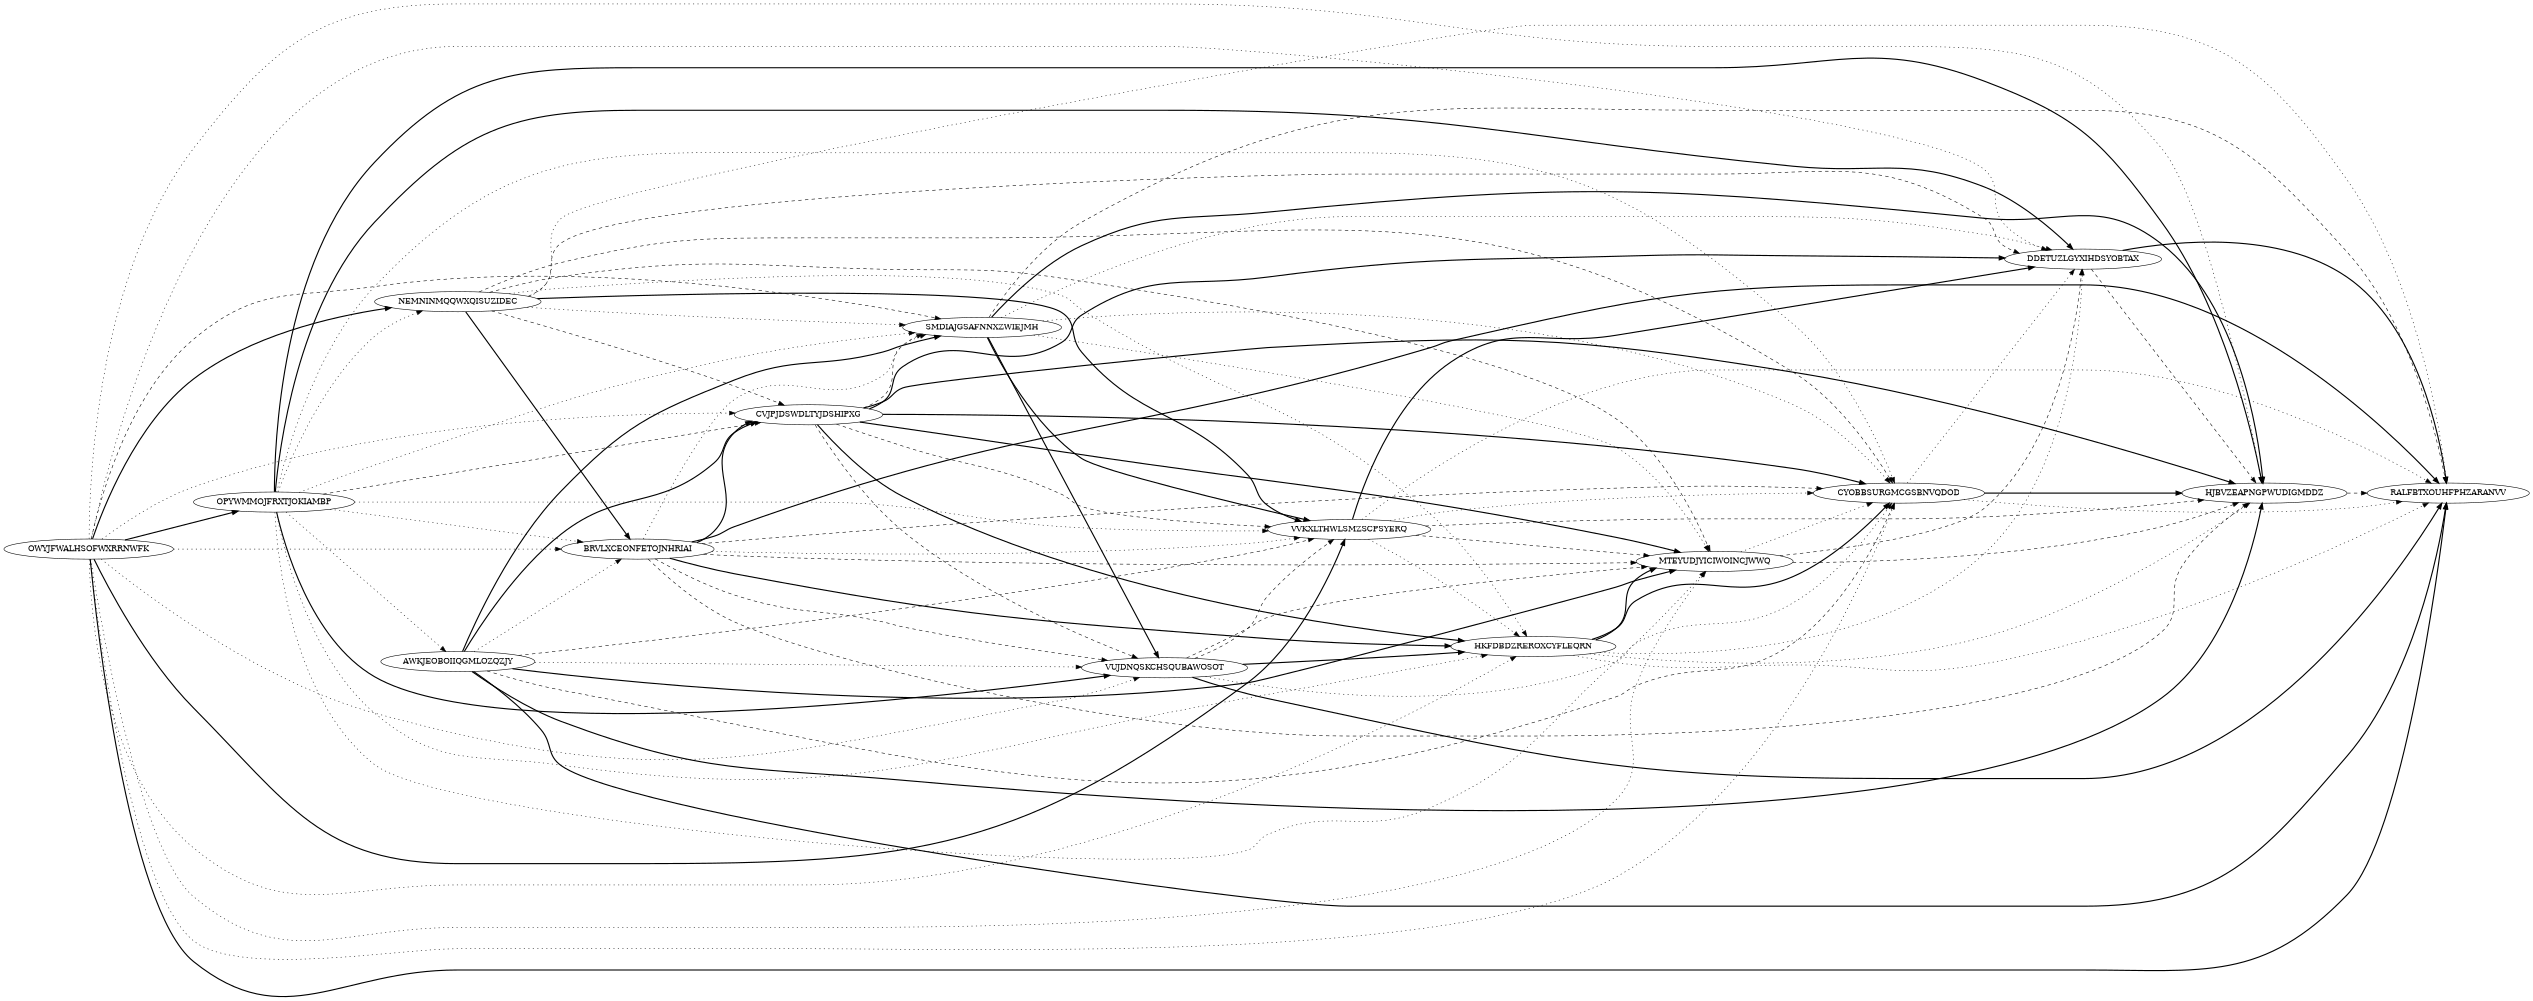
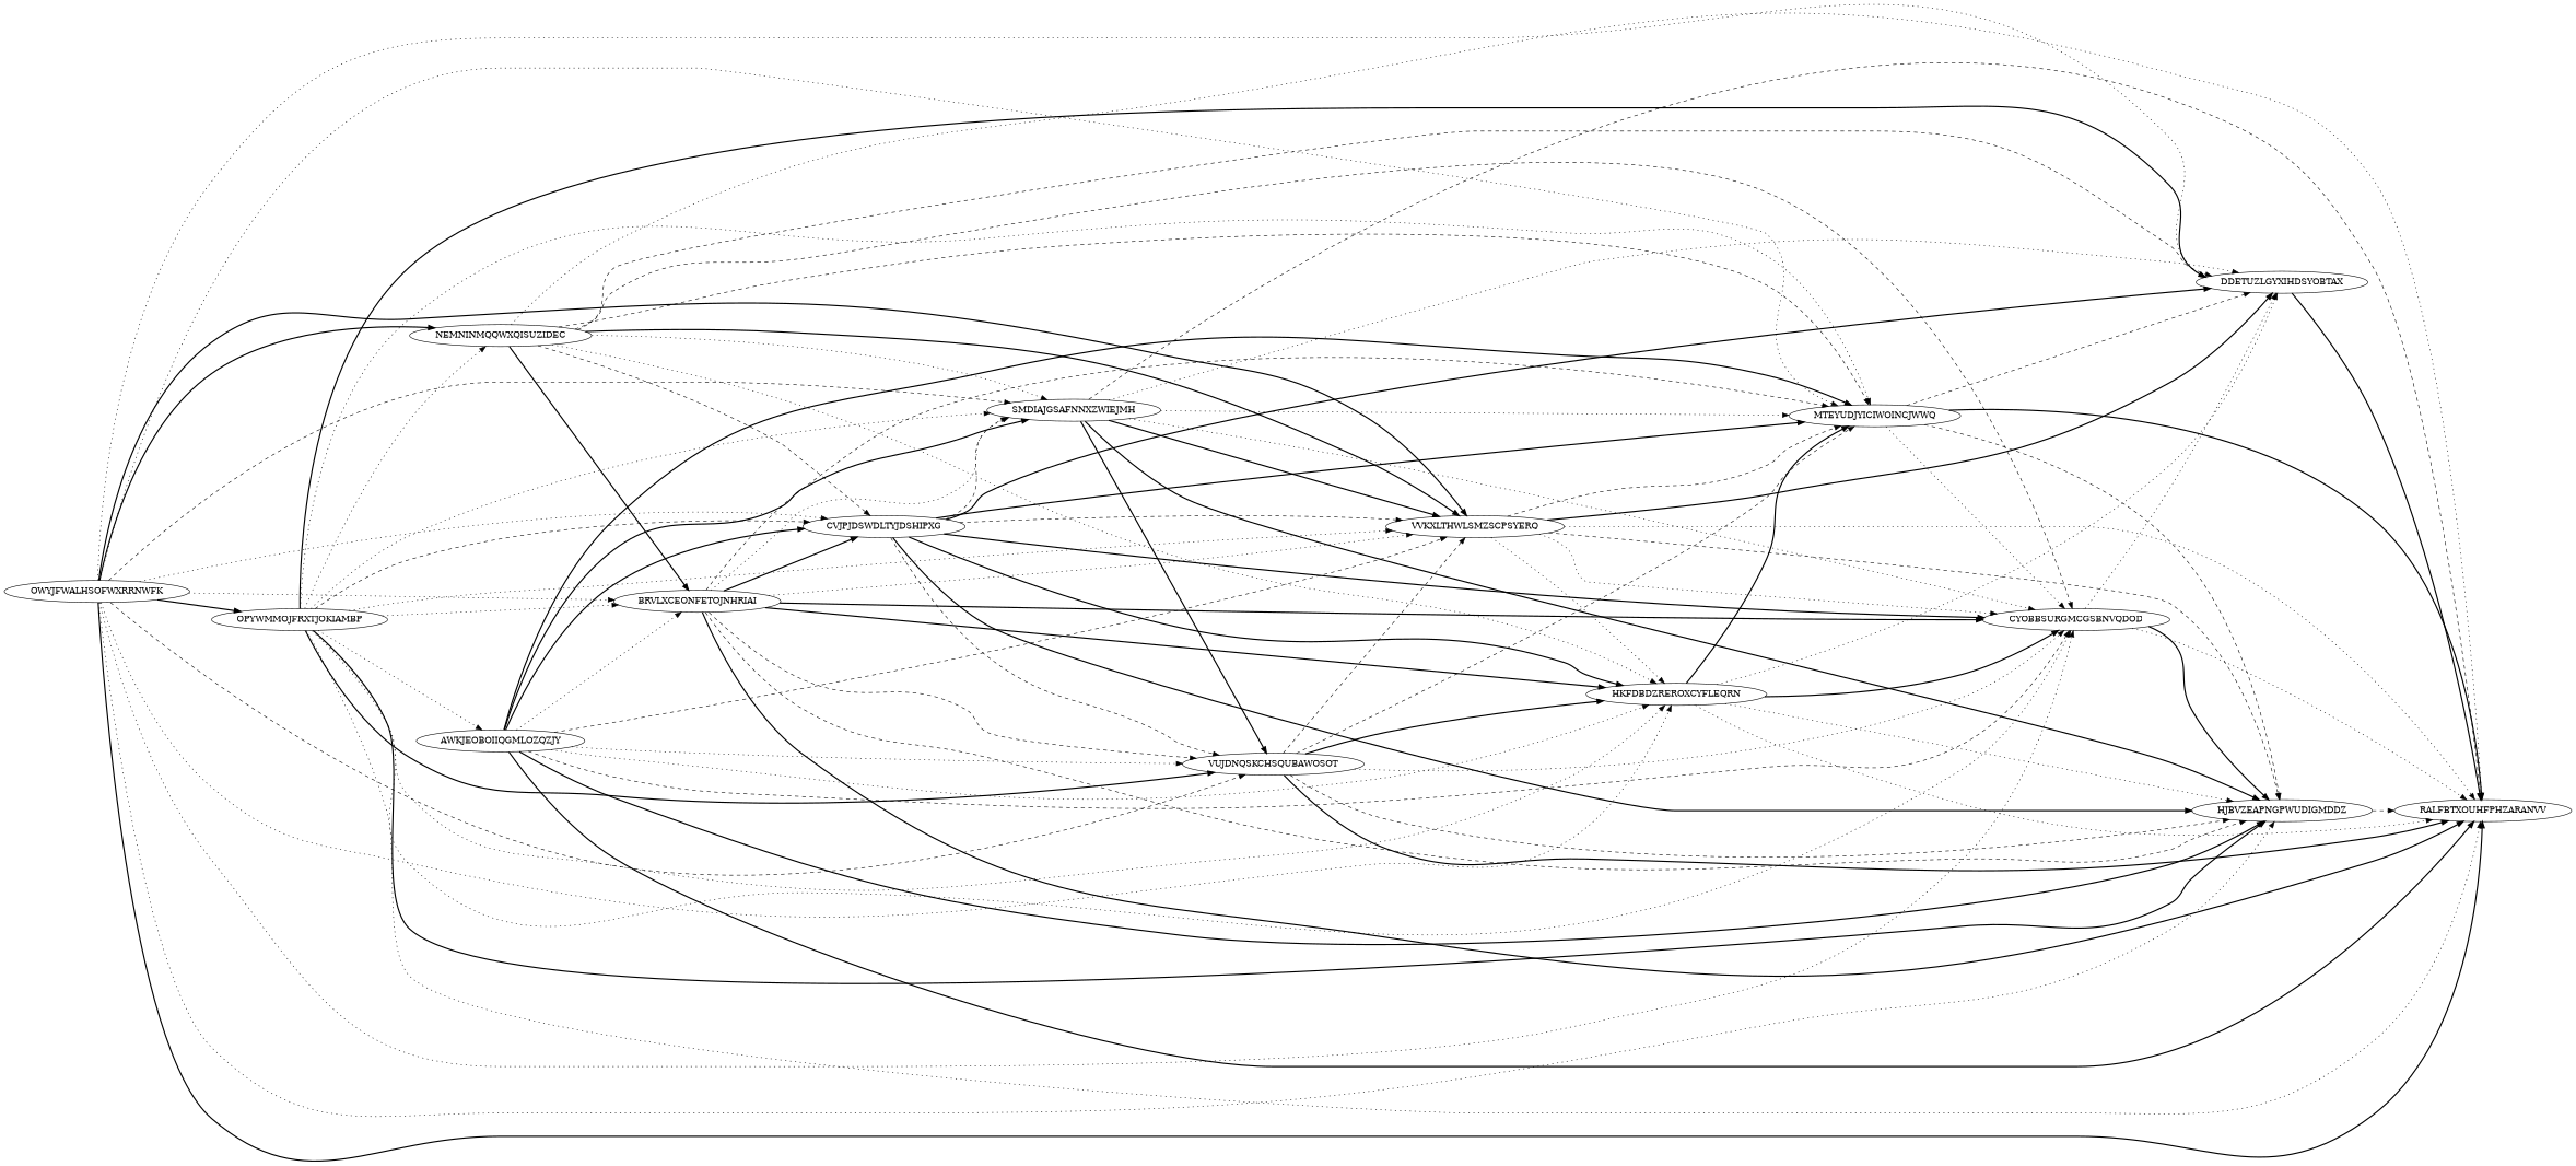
  digraph {
    rankdir=LR
    node [Weight=16]
    edge [Weight=18 style=dotted]
    OWYJFWALHSOFWXRRNWFK [Weight=18]
    OPYWMMOJFRXTJOKIAMBP
    NEMNINMQQWXQISUZIDEC [Weight=17]
    BRVLXCEONFETOJNHRIAI [Weight=13]
    CVJPJDSWDLTYJDSHIPXG [Weight=15]
    SMDIAJGSAFNNXZWIEJMH [Weight=11]
    VUJDNQSKCHSQUBAWOSOT [Weight=18]
    VVKXLTHWLSMZSCPSYERQ [Weight=20]
    HKFDBDZREROXCYFLEQRN [Weight=10]
    MTEYUDJYICIWOINCJWWQ
    HJBVZEAPNGPWUDIGMDDZ [Weight=14]
    CYOBBSURGMCGSBNVQDOD [Weight=17]
    DDETUZLGYXIHDSYOBTAX
    RALFBTXOUHFPHZARANVV [Weight=11]
    AWKJEOBOIIQGMLOZQZJY [Weight=17]
    OWYJFWALHSOFWXRRNWFK -> OPYWMMOJFRXTJOKIAMBP [style=bold]
    OWYJFWALHSOFWXRRNWFK -> NEMNINMQQWXQISUZIDEC [Weight=15 style=bold]
    OWYJFWALHSOFWXRRNWFK -> BRVLXCEONFETOJNHRIAI [Weight=19]
    OWYJFWALHSOFWXRRNWFK -> CVJPJDSWDLTYJDSHIPXG [Weight=12]
    OWYJFWALHSOFWXRRNWFK -> SMDIAJGSAFNNXZWIEJMH [Weight=13 style=dashed]
-   OWYJFWALHSOFWXRRNWFK -> VUJDNQSKCHSQUBAWOSOT [Weight=17]
+   OWYJFWALHSOFWXRRNWFK -> VUJDNQSKCHSQUBAWOSOT [Weight=17 style=dashed]
    OWYJFWALHSOFWXRRNWFK -> VVKXLTHWLSMZSCPSYERQ [Weight=14 style=bold]
    OWYJFWALHSOFWXRRNWFK -> HKFDBDZREROXCYFLEQRN [Weight=10]
    OWYJFWALHSOFWXRRNWFK -> MTEYUDJYICIWOINCJWWQ [Weight=10]
    OWYJFWALHSOFWXRRNWFK -> HJBVZEAPNGPWUDIGMDDZ [Weight=17]
    OWYJFWALHSOFWXRRNWFK -> CYOBBSURGMCGSBNVQDOD [Weight=20]
    OWYJFWALHSOFWXRRNWFK -> DDETUZLGYXIHDSYOBTAX
    OWYJFWALHSOFWXRRNWFK -> RALFBTXOUHFPHZARANVV [Weight=17 style=bold]
    OPYWMMOJFRXTJOKIAMBP -> NEMNINMQQWXQISUZIDEC [Weight=13]
    OPYWMMOJFRXTJOKIAMBP -> BRVLXCEONFETOJNHRIAI [Weight=11]
    OPYWMMOJFRXTJOKIAMBP -> CVJPJDSWDLTYJDSHIPXG [Weight=17 style=dashed]
    OPYWMMOJFRXTJOKIAMBP -> SMDIAJGSAFNNXZWIEJMH [Weight=12]
    OPYWMMOJFRXTJOKIAMBP -> VUJDNQSKCHSQUBAWOSOT [Weight=15 style=bold]
    OPYWMMOJFRXTJOKIAMBP -> VVKXLTHWLSMZSCPSYERQ [Weight=16]
    OPYWMMOJFRXTJOKIAMBP -> HKFDBDZREROXCYFLEQRN [Weight=20]
    OPYWMMOJFRXTJOKIAMBP -> MTEYUDJYICIWOINCJWWQ [Weight=16]
    OPYWMMOJFRXTJOKIAMBP -> HJBVZEAPNGPWUDIGMDDZ [style=bold]
    OPYWMMOJFRXTJOKIAMBP -> CYOBBSURGMCGSBNVQDOD [Weight=20]
    OPYWMMOJFRXTJOKIAMBP -> DDETUZLGYXIHDSYOBTAX [Weight=14 style=bold]
+   OPYWMMOJFRXTJOKIAMBP -> RALFBTXOUHFPHZARANVV [Weight=16]
    OPYWMMOJFRXTJOKIAMBP -> AWKJEOBOIIQGMLOZQZJY [Weight=15]
    NEMNINMQQWXQISUZIDEC -> BRVLXCEONFETOJNHRIAI [Weight=12 style=bold]
    NEMNINMQQWXQISUZIDEC -> CVJPJDSWDLTYJDSHIPXG [Weight=17 style=dashed]
    NEMNINMQQWXQISUZIDEC -> SMDIAJGSAFNNXZWIEJMH [Weight=10]
    NEMNINMQQWXQISUZIDEC -> VVKXLTHWLSMZSCPSYERQ [Weight=12 style=bold]
    NEMNINMQQWXQISUZIDEC -> HKFDBDZREROXCYFLEQRN [Weight=15]
    NEMNINMQQWXQISUZIDEC -> MTEYUDJYICIWOINCJWWQ [Weight=15 style=dashed]
    NEMNINMQQWXQISUZIDEC -> CYOBBSURGMCGSBNVQDOD [Weight=11 style=dashed]
    NEMNINMQQWXQISUZIDEC -> DDETUZLGYXIHDSYOBTAX [Weight=12 style=dashed]
    NEMNINMQQWXQISUZIDEC -> RALFBTXOUHFPHZARANVV [Weight=19]
    BRVLXCEONFETOJNHRIAI -> CVJPJDSWDLTYJDSHIPXG [style=bold]
    BRVLXCEONFETOJNHRIAI -> SMDIAJGSAFNNXZWIEJMH [Weight=11]
    BRVLXCEONFETOJNHRIAI -> VUJDNQSKCHSQUBAWOSOT [Weight=12 style=dashed]
    BRVLXCEONFETOJNHRIAI -> VVKXLTHWLSMZSCPSYERQ [Weight=20]
    BRVLXCEONFETOJNHRIAI -> HKFDBDZREROXCYFLEQRN [Weight=17 style=bold]
    BRVLXCEONFETOJNHRIAI -> MTEYUDJYICIWOINCJWWQ [style=dashed]
    BRVLXCEONFETOJNHRIAI -> HJBVZEAPNGPWUDIGMDDZ [Weight=13 style=dashed]
-   BRVLXCEONFETOJNHRIAI -> CYOBBSURGMCGSBNVQDOD [Weight=20 style=dashed]
+   BRVLXCEONFETOJNHRIAI -> CYOBBSURGMCGSBNVQDOD [Weight=20 style=bold]
    BRVLXCEONFETOJNHRIAI -> RALFBTXOUHFPHZARANVV [Weight=12 style=bold]
    CVJPJDSWDLTYJDSHIPXG -> SMDIAJGSAFNNXZWIEJMH [Weight=20 style=dashed]
    CVJPJDSWDLTYJDSHIPXG -> VUJDNQSKCHSQUBAWOSOT [Weight=11 style=dashed]
    CVJPJDSWDLTYJDSHIPXG -> VVKXLTHWLSMZSCPSYERQ [Weight=13 style=dashed]
    CVJPJDSWDLTYJDSHIPXG -> HKFDBDZREROXCYFLEQRN [Weight=15 style=bold]
    CVJPJDSWDLTYJDSHIPXG -> MTEYUDJYICIWOINCJWWQ [style=bold]
    CVJPJDSWDLTYJDSHIPXG -> HJBVZEAPNGPWUDIGMDDZ [Weight=14 style=bold]
    CVJPJDSWDLTYJDSHIPXG -> CYOBBSURGMCGSBNVQDOD [Weight=13 style=bold]
    CVJPJDSWDLTYJDSHIPXG -> DDETUZLGYXIHDSYOBTAX [Weight=19 style=bold]
    SMDIAJGSAFNNXZWIEJMH -> VUJDNQSKCHSQUBAWOSOT [Weight=16 style=bold]
    SMDIAJGSAFNNXZWIEJMH -> VVKXLTHWLSMZSCPSYERQ [Weight=16 style=bold]
    SMDIAJGSAFNNXZWIEJMH -> MTEYUDJYICIWOINCJWWQ [Weight=10]
    SMDIAJGSAFNNXZWIEJMH -> HJBVZEAPNGPWUDIGMDDZ [Weight=15 style=bold]
    SMDIAJGSAFNNXZWIEJMH -> CYOBBSURGMCGSBNVQDOD [Weight=19]
    SMDIAJGSAFNNXZWIEJMH -> DDETUZLGYXIHDSYOBTAX [Weight=12]
    SMDIAJGSAFNNXZWIEJMH -> RALFBTXOUHFPHZARANVV [Weight=13 style=dashed]
    VUJDNQSKCHSQUBAWOSOT -> VVKXLTHWLSMZSCPSYERQ [style=dashed]
    VUJDNQSKCHSQUBAWOSOT -> HKFDBDZREROXCYFLEQRN [Weight=20 style=bold]
    VUJDNQSKCHSQUBAWOSOT -> MTEYUDJYICIWOINCJWWQ [style=dashed]
-   DDETUZLGYXIHDSYOBTAX -> HJBVZEAPNGPWUDIGMDDZ [Weight=13 style=dashed]
+   VUJDNQSKCHSQUBAWOSOT -> HJBVZEAPNGPWUDIGMDDZ [Weight=13 style=dashed]
    VUJDNQSKCHSQUBAWOSOT -> CYOBBSURGMCGSBNVQDOD [Weight=15]
    VUJDNQSKCHSQUBAWOSOT -> RALFBTXOUHFPHZARANVV [style=bold]
    VVKXLTHWLSMZSCPSYERQ -> HKFDBDZREROXCYFLEQRN [Weight=17]
    VVKXLTHWLSMZSCPSYERQ -> MTEYUDJYICIWOINCJWWQ [Weight=11 style=dashed]
    VVKXLTHWLSMZSCPSYERQ -> HJBVZEAPNGPWUDIGMDDZ [Weight=20 style=dashed]
    VVKXLTHWLSMZSCPSYERQ -> CYOBBSURGMCGSBNVQDOD [Weight=20]
    VVKXLTHWLSMZSCPSYERQ -> DDETUZLGYXIHDSYOBTAX [style=bold]
    VVKXLTHWLSMZSCPSYERQ -> RALFBTXOUHFPHZARANVV [Weight=15]
    HKFDBDZREROXCYFLEQRN -> MTEYUDJYICIWOINCJWWQ [Weight=16 style=bold]
    HKFDBDZREROXCYFLEQRN -> HJBVZEAPNGPWUDIGMDDZ [Weight=17]
    HKFDBDZREROXCYFLEQRN -> CYOBBSURGMCGSBNVQDOD [Weight=12 style=bold]
    HKFDBDZREROXCYFLEQRN -> DDETUZLGYXIHDSYOBTAX [Weight=11]
    HKFDBDZREROXCYFLEQRN -> RALFBTXOUHFPHZARANVV [Weight=10]
    MTEYUDJYICIWOINCJWWQ -> HJBVZEAPNGPWUDIGMDDZ [Weight=16 style=dashed]
    MTEYUDJYICIWOINCJWWQ -> CYOBBSURGMCGSBNVQDOD [Weight=10]
    MTEYUDJYICIWOINCJWWQ -> DDETUZLGYXIHDSYOBTAX [Weight=15 style=dashed]
+   MTEYUDJYICIWOINCJWWQ -> RALFBTXOUHFPHZARANVV [Weight=13 style=bold]
    HJBVZEAPNGPWUDIGMDDZ -> RALFBTXOUHFPHZARANVV [style=dashed]
    CYOBBSURGMCGSBNVQDOD -> HJBVZEAPNGPWUDIGMDDZ [Weight=11 style=bold]
    CYOBBSURGMCGSBNVQDOD -> DDETUZLGYXIHDSYOBTAX [Weight=19]
    CYOBBSURGMCGSBNVQDOD -> RALFBTXOUHFPHZARANVV [Weight=10]
    DDETUZLGYXIHDSYOBTAX -> RALFBTXOUHFPHZARANVV [Weight=19 style=bold]
    AWKJEOBOIIQGMLOZQZJY -> BRVLXCEONFETOJNHRIAI [Weight=10]
    AWKJEOBOIIQGMLOZQZJY -> CVJPJDSWDLTYJDSHIPXG [style=bold]
    AWKJEOBOIIQGMLOZQZJY -> SMDIAJGSAFNNXZWIEJMH [Weight=13 style=bold]
    AWKJEOBOIIQGMLOZQZJY -> VUJDNQSKCHSQUBAWOSOT [Weight=17]
    AWKJEOBOIIQGMLOZQZJY -> VVKXLTHWLSMZSCPSYERQ [Weight=14 style=dashed]
+   AWKJEOBOIIQGMLOZQZJY -> HKFDBDZREROXCYFLEQRN [Weight=12]
    AWKJEOBOIIQGMLOZQZJY -> MTEYUDJYICIWOINCJWWQ [Weight=19 style=bold]
    AWKJEOBOIIQGMLOZQZJY -> HJBVZEAPNGPWUDIGMDDZ [Weight=10 style=bold]
    AWKJEOBOIIQGMLOZQZJY -> CYOBBSURGMCGSBNVQDOD [Weight=16 style=dashed]
    AWKJEOBOIIQGMLOZQZJY -> RALFBTXOUHFPHZARANVV [Weight=16 style=bold]
  }
